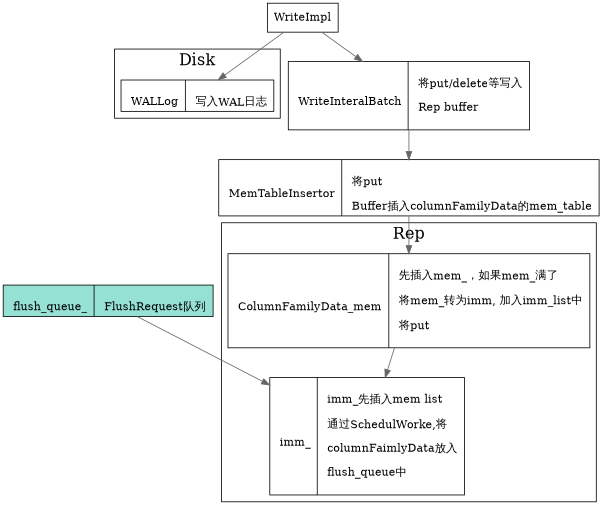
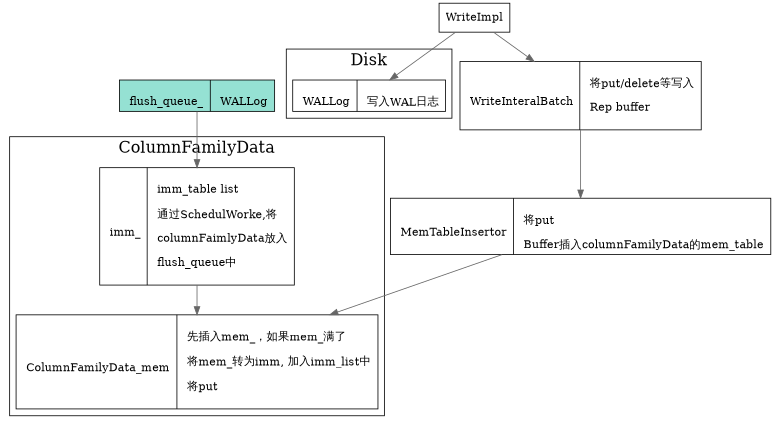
  digraph {
    newrank=true
    rankdir=TB
    node [shape=record]
    edge [color=gray40]
    n1 [label="{{\n        ColumnFamilyData_mem|\n        先插入mem_，如果mem_满了\l\n        将mem_转为imm, 加入imm_list中\l\n        将put\l\n      }}"]
-   n2 [label="{{\n        imm_|\n        imm_先插入mem list\l\n        通过SchedulWorke,将\l \n        columnFaimlyData放入\l \n        flush_queue中\l\n      }}"]
+   n2 [label="{{\n        imm_|\n        imm_table list\l\n        通过SchedulWorke,将\l \n        columnFaimlyData放入\l \n        flush_queue中\l\n      }}"]
    n3 [label="{{\n      WALLog|\n      写入WAL日志\n    }}"]
    n4 [label="{{\n      WriteInteralBatch|\n      将put/delete等写入\l \n      Rep buffer\l\n    }}"]
    n5 [label="{{\n      MemTableInsertor|\n      将put\l\n      Buffer插入columnFamilyData的mem_table\n    }}"]
-   n6 [fillcolor="#95e1d3" label="{{\n      flush_queue_|\n      FlushRequest队列\n    }}" style=filled]
+   n6 [fillcolor="#95e1d3" label="{{\n      flush_queue_|\n      WALLog\n    }}" style=filled]
    WriteImpl [shape=box]
    subgraph cluster_1 {
      fontsize=20
-     label=Rep
+     label=ColumnFamilyData
      n1
      n2
    }
    subgraph cluster_2 {
      fontsize=20
      label=Disk
      n3
    }
-   n1 -> n2
+   n2 -> n1
    n4 -> n5
    n5 -> n1
    n6 -> n2
    WriteImpl -> n3
    WriteImpl -> n4
  }
